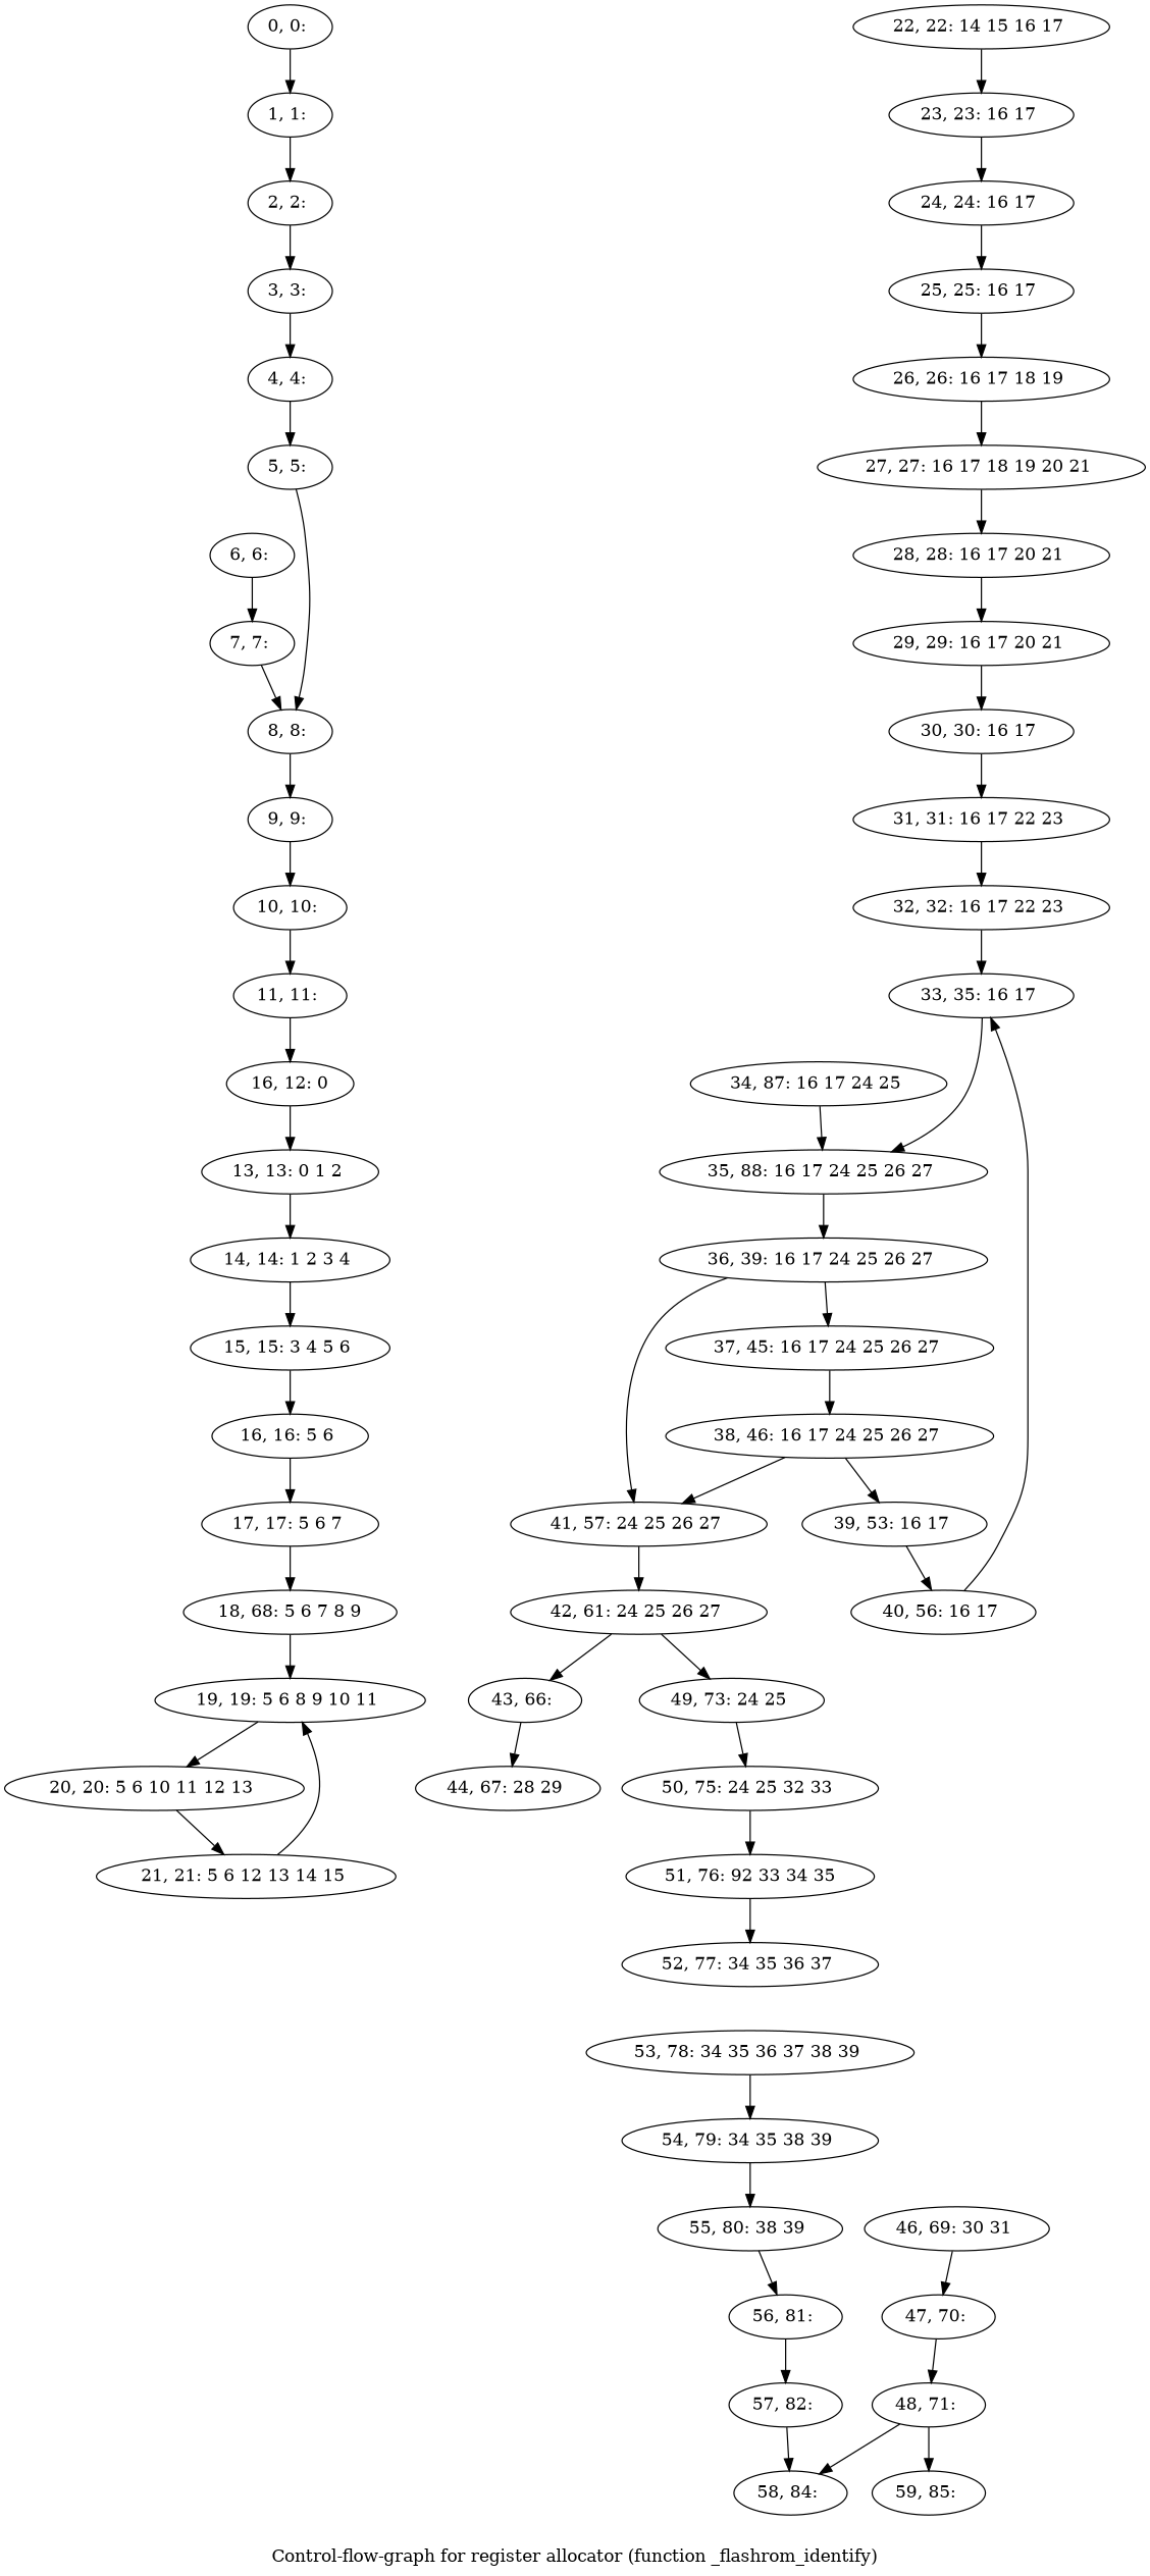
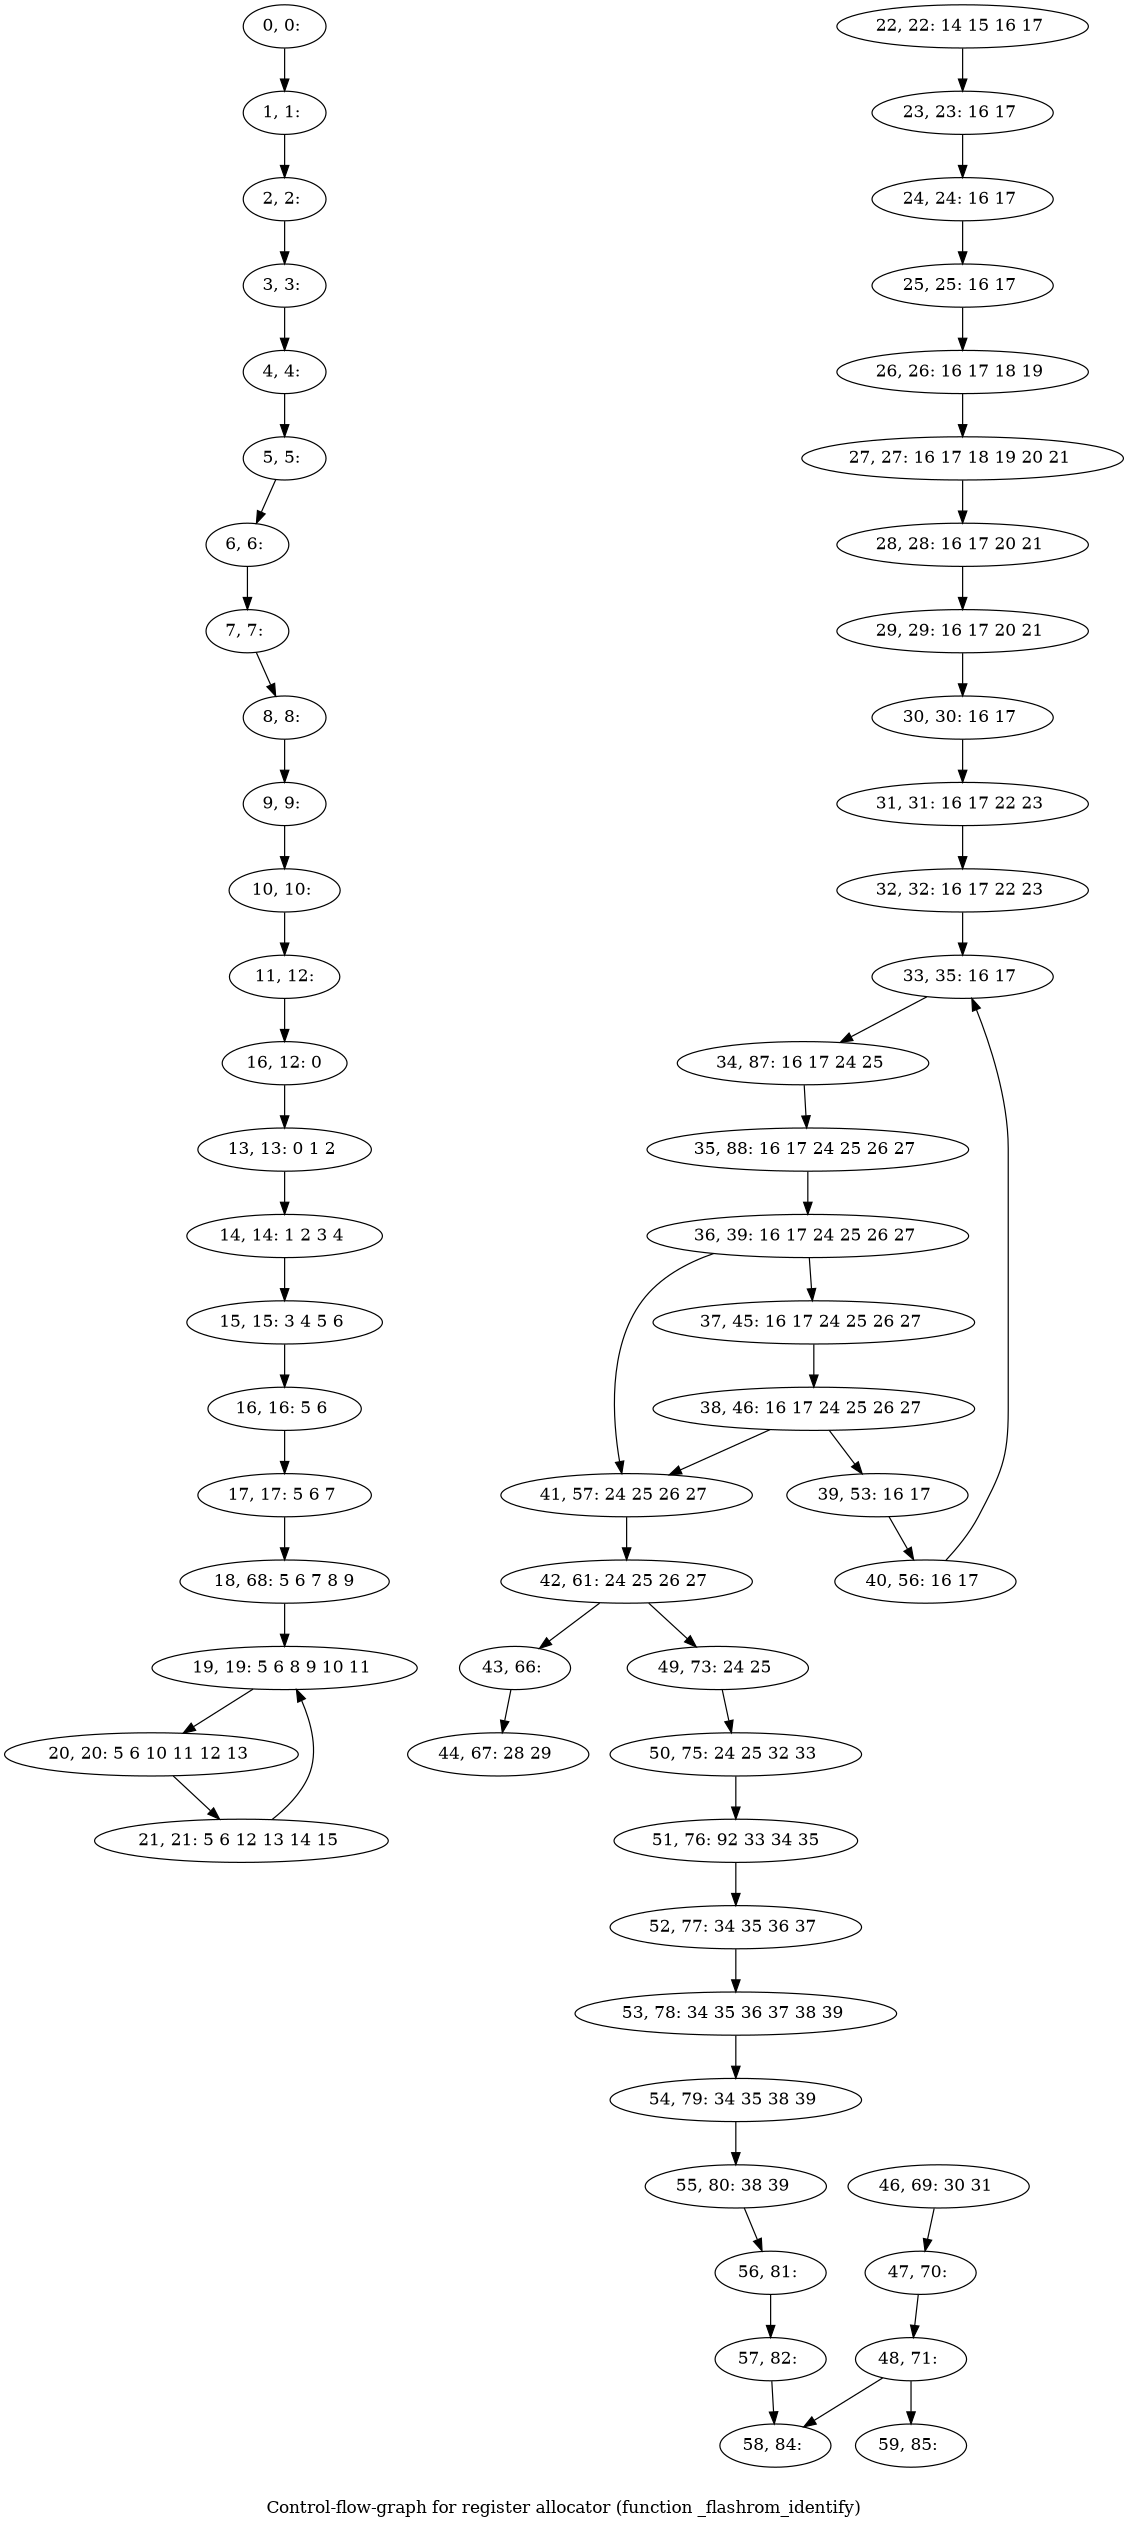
  digraph {
    label="Control-flow-graph for register allocator (function _flashrom_identify)"
    n1 [label="0, 0: "]
    n2 [label="1, 1: "]
    n3 [label="2, 2: "]
    n4 [label="3, 3: "]
    n5 [label="4, 4: "]
    n6 [label="5, 5: "]
    n7 [label="6, 6: "]
    n8 [label="7, 7: "]
    n9 [label="8, 8: "]
    n10 [label="9, 9: "]
    n11 [label="10, 10: "]
-   n12 [label="11, 11: "]
+   n12 [label="11, 12:"]
    n13 [label="16, 12: 0"]
    n14 [label="13, 13: 0 1 2 "]
    n15 [label="14, 14: 1 2 3 4 "]
    n16 [label="15, 15: 3 4 5 6 "]
    n17 [label="16, 16: 5 6 "]
    n18 [label="17, 17: 5 6 7 "]
    n19 [label="18, 68: 5 6 7 8 9"]
    n20 [label="19, 19: 5 6 8 9 10 11 "]
    n21 [label="20, 20: 5 6 10 11 12 13 "]
    n22 [label="21, 21: 5 6 12 13 14 15 "]
    n23 [label="22, 22: 14 15 16 17 "]
    n24 [label="23, 23: 16 17 "]
    n25 [label="24, 24: 16 17 "]
    n26 [label="25, 25: 16 17 "]
    n27 [label="26, 26: 16 17 18 19 "]
    n28 [label="27, 27: 16 17 18 19 20 21 "]
    n29 [label="28, 28: 16 17 20 21 "]
    n30 [label="29, 29: 16 17 20 21 "]
    n31 [label="30, 30: 16 17 "]
    n32 [label="31, 31: 16 17 22 23 "]
    n33 [label="32, 32: 16 17 22 23 "]
    n34 [label="33, 35: 16 17 "]
    n35 [label="34, 87: 16 17 24 25 "]
    n36 [label="35, 88: 16 17 24 25 26 27 "]
    n37 [label="36, 39: 16 17 24 25 26 27 "]
    n38 [label="37, 45: 16 17 24 25 26 27 "]
    n39 [label="41, 57: 24 25 26 27 "]
    n40 [label="38, 46: 16 17 24 25 26 27 "]
    n41 [label="42, 61: 24 25 26 27 "]
    n42 [label="39, 53: 16 17 "]
    n43 [label="40, 56: 16 17 "]
    n44 [label="43, 66: "]
    n45 [label="49, 73: 24 25 "]
    n46 [label="44, 67: 28 29 "]
    n47 [label="50, 75: 24 25 32 33 "]
    n48 [label="46, 69: 30 31 "]
    n49 [label="47, 70: "]
    n50 [label="48, 71: "]
    n51 [label="58, 84: "]
    n52 [label="59, 85: "]
    n53 [label="51, 76: 92 33 34 35"]
    n54 [label="52, 77: 34 35 36 37 "]
    n55 [label="53, 78: 34 35 36 37 38 39 "]
    n56 [label="54, 79: 34 35 38 39 "]
    n57 [label="55, 80: 38 39 "]
    n58 [label="56, 81: "]
    n59 [label="57, 82: "]
    n1 -> n2
    n2 -> n3
    n3 -> n4
    n4 -> n5
    n5 -> n6
-   n6 -> n9
+   n6 -> n7
    n7 -> n8
    n8 -> n9
    n9 -> n10
    n10 -> n11
    n11 -> n12
    n12 -> n13
    n13 -> n14
    n14 -> n15
    n15 -> n16
    n16 -> n17
    n17 -> n18
    n18 -> n19
    n19 -> n20
    n20 -> n21
    n21 -> n22
    n22 -> n20
    n23 -> n24
    n24 -> n25
    n25 -> n26
    n26 -> n27
    n27 -> n28
    n28 -> n29
    n29 -> n30
    n30 -> n31
    n31 -> n32
    n32 -> n33
    n33 -> n34
-   n34 -> n36
+   n34 -> n35
    n35 -> n36
    n36 -> n37
    n37 -> n38
    n37 -> n39
    n38 -> n40
    n39 -> n41
    n40 -> n39
    n40 -> n42
    n41 -> n44
    n41 -> n45
    n42 -> n43
    n43 -> n34
    n44 -> n46
    n45 -> n47
    n47 -> n53
    n48 -> n49
    n49 -> n50
    n50 -> n51
    n50 -> n52
    n53 -> n54
+   n54 -> n55
    n55 -> n56
    n56 -> n57
    n57 -> n58
    n58 -> n59
    n59 -> n51
  }
